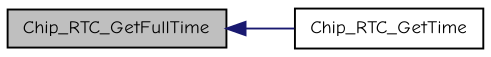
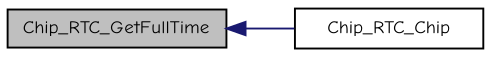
  digraph {
    rankdir=LR
    fontname="Comic Neue"
    node [color=black fontname="Comic Neue" fontsize=10 shape=record style=filled]
    n1 [fillcolor=grey75 fontcolor=black height=0.2 label=Chip_RTC_GetFullTime width=0.4]
-   n2 [fillcolor=white height=0.2 label=Chip_RTC_GetTime width=0.4]
+   n2 [fillcolor=white height=0.2 label=Chip_RTC_Chip width=0.4]
    n1 -> n2 [color=midnightblue dir=back fontname="Comic Neue" fontsize=10 labelfontname=FreeSans labelfontsize=10 style=solid]
  }
